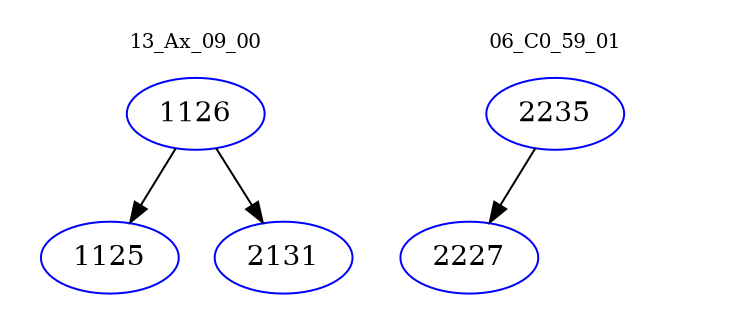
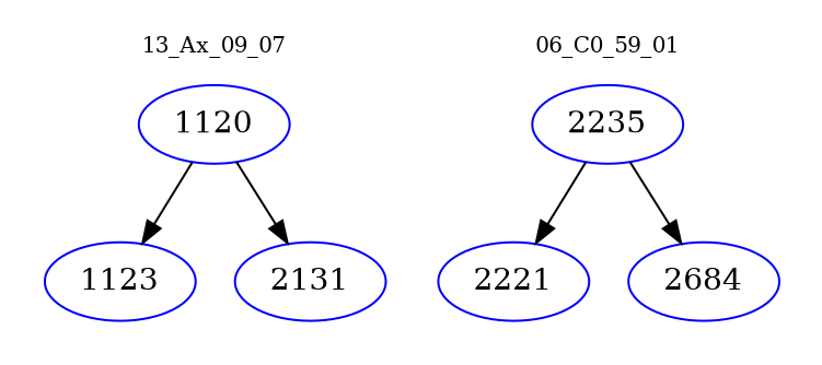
  digraph {
    node [color=blue]
    edge [color=black]
-   n1 [label=1126]
-   n2 [label=1125]
+   n1 [label=1120]
+   n2 [label=1123]
    n3 [label=2131]
    n4 [label=2235]
-   n5 [label=2227]
+   n5 [label=2221]
+   n6 [label=2684]
    subgraph cluster_1 {
      color=white
      fontsize=10
-     label="13_Ax_09_00"
+     label="13_Ax_09_07"
      n1
      n2
      n3
    }
    subgraph cluster_2 {
      color=white
      fontsize=10
      label="06_C0_59_01"
      n4
      n5
+     n6
    }
    n1 -> n2
    n1 -> n3
    n4 -> n5
+   n4 -> n6
  }
